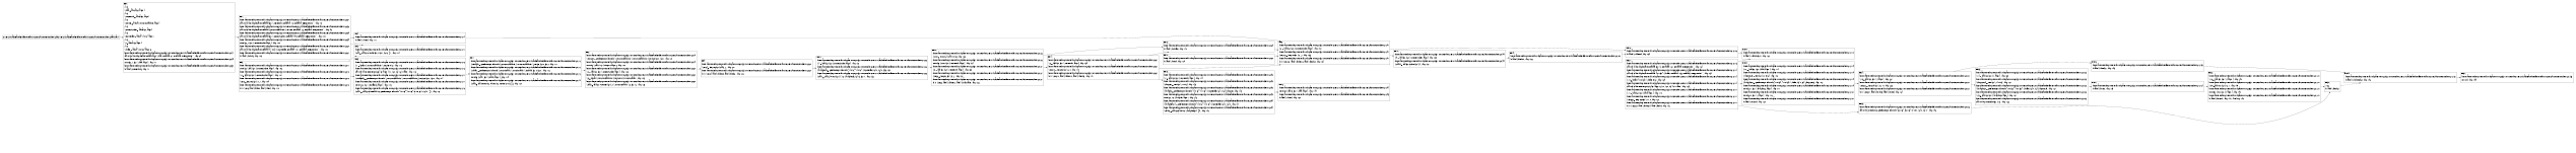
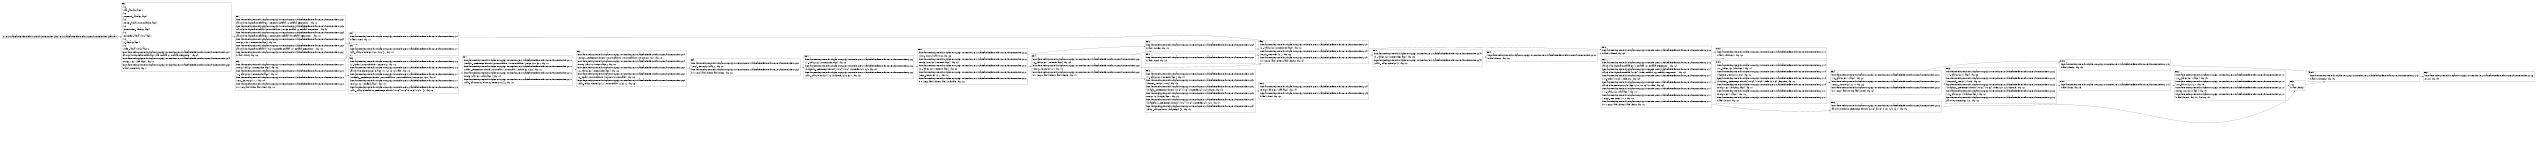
  digraph {
    rankdir=LR
    node [shape=record]
    n1 [label="{CWE121_Stack_Based_Buffer_Overflow__CWE129_connect_socket_16_ll_CWE121_Stack_Based_Buffer_Overflow__CWE129_connect_socket_16_bad_start}"]
    n2 [label="{BB0:\l\l/:415\l\n  %data = alloca i32, align 4\l\n/:415\l\n  %recvResult = alloca i32, align 4\l\n/:415\l\n  %service = alloca %struct.sockaddr_in, align 4\l\n/:415\l\n  %connectSocket = alloca i32, align 4\l\n/:415\l\n  %inputBuffer = alloca [14 x i8], align 1\l\n/:415\l\n  %i = alloca i32, align 4\l\n/:415\l\n  %buffer = alloca [10 x i32], align 16\l\n/home/raoxue/Desktop/MemVerif/workspace/000_062_531/source_code/CWE121_Stack_Based_Buffer_Overflow__CWE129_connect_socket_16.c:47\l\n  call void @llvm.dbg.declare(metadata i32* %data, metadata !67, metadata !DIExpression()), !dbg !69\l\n/home/raoxue/Desktop/MemVerif/workspace/000_062_531/source_code/CWE121_Stack_Based_Buffer_Overflow__CWE129_connect_socket_16.c:49\l\n  store i32 -1, i32* %data, align 4, !dbg !70\l\n/home/raoxue/Desktop/MemVerif/workspace/000_062_531/source_code/CWE121_Stack_Based_Buffer_Overflow__CWE129_connect_socket_16.c:50\l\n  br label %connect.body, !dbg !71\l\n}"]
    n3 [label="{BB1:\l\l/home/raoxue/Desktop/MemVerif/workspace/000_062_531/source_code/CWE121_Stack_Based_Buffer_Overflow__CWE129_connect_socket_16.c:57\l\n  call void @llvm.dbg.declare(metadata i32* %recvResult, metadata !72, metadata !DIExpression()), !dbg !75\l\n/home/raoxue/Desktop/MemVerif/workspace/000_062_531/source_code/CWE121_Stack_Based_Buffer_Overflow__CWE129_connect_socket_16.c:58\l\n  call void @llvm.dbg.declare(metadata %struct.sockaddr_in* %service, metadata !76, metadata !DIExpression()), !dbg !98\l\n/home/raoxue/Desktop/MemVerif/workspace/000_062_531/source_code/CWE121_Stack_Based_Buffer_Overflow__CWE129_connect_socket_16.c:59\l\n  call void @llvm.dbg.declare(metadata i32* %connectSocket, metadata !99, metadata !DIExpression()), !dbg !100\l\n/home/raoxue/Desktop/MemVerif/workspace/000_062_531/source_code/CWE121_Stack_Based_Buffer_Overflow__CWE129_connect_socket_16.c:59\l\n  store i32 -1, i32* %connectSocket, align 4, !dbg !100\l\n/home/raoxue/Desktop/MemVerif/workspace/000_062_531/source_code/CWE121_Stack_Based_Buffer_Overflow__CWE129_connect_socket_16.c:60\l\n  call void @llvm.dbg.declare(metadata [14 x i8]* %inputBuffer, metadata !101, metadata !DIExpression()), !dbg !102\l\n/home/raoxue/Desktop/MemVerif/workspace/000_062_531/source_code/CWE121_Stack_Based_Buffer_Overflow__CWE129_connect_socket_16.c:61\l\n  br label %do.body, !dbg !103\l\n}"]
    n4 [label="{BB2:\l\l/home/raoxue/Desktop/MemVerif/workspace/000_062_531/source_code/CWE121_Stack_Based_Buffer_Overflow__CWE129_connect_socket_16.c:71\l\n  %call = call i32 @socket(i32 2, i32 1, i32 6) #7, !dbg !104\l\n}"]
    n5 [label="{BB3:\l\l/home/raoxue/Desktop/MemVerif/workspace/000_062_531/source_code/CWE121_Stack_Based_Buffer_Overflow__CWE129_connect_socket_16.c:71\l\n  store i32 %call, i32* %connectSocket, align 4, !dbg !106\l\n/home/raoxue/Desktop/MemVerif/workspace/000_062_531/source_code/CWE121_Stack_Based_Buffer_Overflow__CWE129_connect_socket_16.c:72\l\n  %0 = load i32, i32* %connectSocket, align 4, !dbg !107\l\n/home/raoxue/Desktop/MemVerif/workspace/000_062_531/source_code/CWE121_Stack_Based_Buffer_Overflow__CWE129_connect_socket_16.c:72\l\n  %cmp = icmp eq i32 %0, -1, !dbg !109\l\n/home/raoxue/Desktop/MemVerif/workspace/000_062_531/source_code/CWE121_Stack_Based_Buffer_Overflow__CWE129_connect_socket_16.c:72\l\n  br i1 %cmp, label %if.then, label %if.end, !dbg !110\l\n}"]
    n6 [label="{BB4:\l\l/home/raoxue/Desktop/MemVerif/workspace/000_062_531/source_code/CWE121_Stack_Based_Buffer_Overflow__CWE129_connect_socket_16.c:74\l\n  br label %do.end, !dbg !111\l\n}"]
    n7 [label="{BB5:\l\l/home/raoxue/Desktop/MemVerif/workspace/000_062_531/source_code/CWE121_Stack_Based_Buffer_Overflow__CWE129_connect_socket_16.c:76\l\n  %1 = bitcast %struct.sockaddr_in* %service to i8*, !dbg !113\l\n/home/raoxue/Desktop/MemVerif/workspace/000_062_531/source_code/CWE121_Stack_Based_Buffer_Overflow__CWE129_connect_socket_16.c:76\l\n  call void @llvm.memset.p0i8.i64(i8* align 4 %1, i8 0, i64 16, i1 false), !dbg !113\l\n/home/raoxue/Desktop/MemVerif/workspace/000_062_531/source_code/CWE121_Stack_Based_Buffer_Overflow__CWE129_connect_socket_16.c:77\l\n  %sin_family = getelementptr inbounds %struct.sockaddr_in, %struct.sockaddr_in* %service, i32 0, i32 0, !dbg !114\l\n/home/raoxue/Desktop/MemVerif/workspace/000_062_531/source_code/CWE121_Stack_Based_Buffer_Overflow__CWE129_connect_socket_16.c:77\l\n  store i16 2, i16* %sin_family, align 4, !dbg !115\l\n/home/raoxue/Desktop/MemVerif/workspace/000_062_531/source_code/CWE121_Stack_Based_Buffer_Overflow__CWE129_connect_socket_16.c:78\l\n  %call1 = call i32 @inet_addr(i8* getelementptr inbounds ([10 x i8], [10 x i8]* @.str, i64 0, i64 0)) #7, !dbg !116\l\n}"]
    n8 [label="{BB6:\l\l/home/raoxue/Desktop/MemVerif/workspace/000_062_531/source_code/CWE121_Stack_Based_Buffer_Overflow__CWE129_connect_socket_16.c:97\l\n  %8 = load i32, i32* %connectSocket, align 4, !dbg !151\l\n/home/raoxue/Desktop/MemVerif/workspace/000_062_531/source_code/CWE121_Stack_Based_Buffer_Overflow__CWE129_connect_socket_16.c:97\l\n  %cmp16 = icmp ne i32 %8, -1, !dbg !153\l\n/home/raoxue/Desktop/MemVerif/workspace/000_062_531/source_code/CWE121_Stack_Based_Buffer_Overflow__CWE129_connect_socket_16.c:97\l\n  br i1 %cmp16, label %if.then18, label %if.end20, !dbg !154\l\n}"]
    n9 [label="{BB7:\l\l/home/raoxue/Desktop/MemVerif/workspace/000_062_531/source_code/CWE121_Stack_Based_Buffer_Overflow__CWE129_connect_socket_16.c:78\l\n  %sin_addr = getelementptr inbounds %struct.sockaddr_in, %struct.sockaddr_in* %service, i32 0, i32 2, !dbg !117\l\n/home/raoxue/Desktop/MemVerif/workspace/000_062_531/source_code/CWE121_Stack_Based_Buffer_Overflow__CWE129_connect_socket_16.c:78\l\n  %s_addr = getelementptr inbounds %struct.in_addr, %struct.in_addr* %sin_addr, i32 0, i32 0, !dbg !118\l\n/home/raoxue/Desktop/MemVerif/workspace/000_062_531/source_code/CWE121_Stack_Based_Buffer_Overflow__CWE129_connect_socket_16.c:78\l\n  store i32 %call1, i32* %s_addr, align 4, !dbg !119\l\n/home/raoxue/Desktop/MemVerif/workspace/000_062_531/source_code/CWE121_Stack_Based_Buffer_Overflow__CWE129_connect_socket_16.c:79\l\n  %call2 = call zeroext i16 @htons(i16 zeroext 27015) #8, !dbg !120\l\n}"]
    n10 [label="{BB17:\l\l/home/raoxue/Desktop/MemVerif/workspace/000_062_531/source_code/CWE121_Stack_Based_Buffer_Overflow__CWE129_connect_socket_16.c:99\l\n  %9 = load i32, i32* %connectSocket, align 4, !dbg !155\l\n/home/raoxue/Desktop/MemVerif/workspace/000_062_531/source_code/CWE121_Stack_Based_Buffer_Overflow__CWE129_connect_socket_16.c:99\l\n  %call19 = call i32 @close(i32 %9), !dbg !157\l\n}"]
    n11 [label="{BB18:\l\l/home/raoxue/Desktop/MemVerif/workspace/000_062_531/source_code/CWE121_Stack_Based_Buffer_Overflow__CWE129_connect_socket_16.c:108\l\n  br label %while.end, !dbg !159\l\n}"]
    n12 [label="{BB8:\l\l/home/raoxue/Desktop/MemVerif/workspace/000_062_531/source_code/CWE121_Stack_Based_Buffer_Overflow__CWE129_connect_socket_16.c:79\l\n  %sin_port = getelementptr inbounds %struct.sockaddr_in, %struct.sockaddr_in* %service, i32 0, i32 1, !dbg !121\l\n/home/raoxue/Desktop/MemVerif/workspace/000_062_531/source_code/CWE121_Stack_Based_Buffer_Overflow__CWE129_connect_socket_16.c:79\l\n  store i16 %call2, i16* %sin_port, align 2, !dbg !122\l\n/home/raoxue/Desktop/MemVerif/workspace/000_062_531/source_code/CWE121_Stack_Based_Buffer_Overflow__CWE129_connect_socket_16.c:80\l\n  %2 = load i32, i32* %connectSocket, align 4, !dbg !123\l\n/home/raoxue/Desktop/MemVerif/workspace/000_062_531/source_code/CWE121_Stack_Based_Buffer_Overflow__CWE129_connect_socket_16.c:80\l\n  %3 = bitcast %struct.sockaddr_in* %service to %struct.sockaddr*, !dbg !125\l\n/home/raoxue/Desktop/MemVerif/workspace/000_062_531/source_code/CWE121_Stack_Based_Buffer_Overflow__CWE129_connect_socket_16.c:80\l\n  %call3 = call i32 @connect(i32 %2, %struct.sockaddr* %3, i32 16), !dbg !126\l\n}"]
    n13 [label="{BB19:\l\l/home/raoxue/Desktop/MemVerif/workspace/000_062_531/source_code/CWE121_Stack_Based_Buffer_Overflow__CWE129_connect_socket_16.c:100\l\n  br label %if.end20, !dbg !158\l\n}"]
    n14 [label="{BB20:\l\l/home/raoxue/Desktop/MemVerif/workspace/000_062_531/source_code/CWE121_Stack_Based_Buffer_Overflow__CWE129_connect_socket_16.c:110\l\n  br label %while.body21, !dbg !160\l\n}"]
    n15 [label="{BB9:\l\l/home/raoxue/Desktop/MemVerif/workspace/000_062_531/source_code/CWE121_Stack_Based_Buffer_Overflow__CWE129_connect_socket_16.c:80\l\n  %cmp4 = icmp eq i32 %call3, -1, !dbg !127\l\n/home/raoxue/Desktop/MemVerif/workspace/000_062_531/source_code/CWE121_Stack_Based_Buffer_Overflow__CWE129_connect_socket_16.c:80\l\n  br i1 %cmp4, label %if.then5, label %if.end6, !dbg !128\l\n}"]
    n16 [label="{BB11:\l\l/home/raoxue/Desktop/MemVerif/workspace/000_062_531/source_code/CWE121_Stack_Based_Buffer_Overflow__CWE129_connect_socket_16.c:86\l\n  %4 = load i32, i32* %connectSocket, align 4, !dbg !131\l\n/home/raoxue/Desktop/MemVerif/workspace/000_062_531/source_code/CWE121_Stack_Based_Buffer_Overflow__CWE129_connect_socket_16.c:86\l\n  %arraydecay = getelementptr inbounds [14 x i8], [14 x i8]* %inputBuffer, i64 0, i64 0, !dbg !132\l\n/home/raoxue/Desktop/MemVerif/workspace/000_062_531/source_code/CWE121_Stack_Based_Buffer_Overflow__CWE129_connect_socket_16.c:86\l\n  %call7 = call i64 @recv(i32 %4, i8* %arraydecay, i64 13, i32 0), !dbg !133\l\n}"]
    n17 [label="{BB10:\l\l/home/raoxue/Desktop/MemVerif/workspace/000_062_531/source_code/CWE121_Stack_Based_Buffer_Overflow__CWE129_connect_socket_16.c:82\l\n  br label %do.end, !dbg !129\l\n}"]
    n18 [label="{BB12:\l\l/home/raoxue/Desktop/MemVerif/workspace/000_062_531/source_code/CWE121_Stack_Based_Buffer_Overflow__CWE129_connect_socket_16.c:86\l\n  %conv = trunc i64 %call7 to i32, !dbg !133\l\n/home/raoxue/Desktop/MemVerif/workspace/000_062_531/source_code/CWE121_Stack_Based_Buffer_Overflow__CWE129_connect_socket_16.c:86\l\n  store i32 %conv, i32* %recvResult, align 4, !dbg !134\l\n/home/raoxue/Desktop/MemVerif/workspace/000_062_531/source_code/CWE121_Stack_Based_Buffer_Overflow__CWE129_connect_socket_16.c:87\l\n  %5 = load i32, i32* %recvResult, align 4, !dbg !135\l\n/home/raoxue/Desktop/MemVerif/workspace/000_062_531/source_code/CWE121_Stack_Based_Buffer_Overflow__CWE129_connect_socket_16.c:87\l\n  %cmp8 = icmp eq i32 %5, -1, !dbg !137\l\n/home/raoxue/Desktop/MemVerif/workspace/000_062_531/source_code/CWE121_Stack_Based_Buffer_Overflow__CWE129_connect_socket_16.c:87\l\n  br i1 %cmp8, label %if.then12, label %lor.lhs.false, !dbg !138\l\n}"]
    n19 [label="{BB13:\l\l/home/raoxue/Desktop/MemVerif/workspace/000_062_531/source_code/CWE121_Stack_Based_Buffer_Overflow__CWE129_connect_socket_16.c:89\l\n  br label %do.buffer, !dbg !142\l\n}"]
    n20 [label="{BB14:\l\l/home/raoxue/Desktop/MemVerif/workspace/000_062_531/source_code/CWE121_Stack_Based_Buffer_Overflow__CWE129_connect_socket_16.c:87\l\n  %6 = load i32, i32* %recvResult, align 4, !dbg !139\l\n/home/raoxue/Desktop/MemVerif/workspace/000_062_531/source_code/CWE121_Stack_Based_Buffer_Overflow__CWE129_connect_socket_16.c:87\l\n  %cmp10 = icmp eq i32 %6, 0, !dbg !140\l\n/home/raoxue/Desktop/MemVerif/workspace/000_062_531/source_code/CWE121_Stack_Based_Buffer_Overflow__CWE129_connect_socket_16.c:87\l\n  br i1 %cmp10, label %if.then12, label %if.end13, !dbg !141\l\n}"]
    n21 [label="{BB15:\l\l/home/raoxue/Desktop/MemVerif/workspace/000_062_531/source_code/CWE121_Stack_Based_Buffer_Overflow__CWE129_connect_socket_16.c:92\l\n  %7 = load i32, i32* %recvResult, align 4, !dbg !144\l\n/home/raoxue/Desktop/MemVerif/workspace/000_062_531/source_code/CWE121_Stack_Based_Buffer_Overflow__CWE129_connect_socket_16.c:92\l\n  %idxprom = sext i32 %7 to i64, !dbg !145\l\n/home/raoxue/Desktop/MemVerif/workspace/000_062_531/source_code/CWE121_Stack_Based_Buffer_Overflow__CWE129_connect_socket_16.c:92\l\n  %arrayidx = getelementptr inbounds [14 x i8], [14 x i8]* %inputBuffer, i64 0, i64 %idxprom, !dbg !145\l\n/home/raoxue/Desktop/MemVerif/workspace/000_062_531/source_code/CWE121_Stack_Based_Buffer_Overflow__CWE129_connect_socket_16.c:92\l\n  store i8 0, i8* %arrayidx, align 1, !dbg !146\l\n/home/raoxue/Desktop/MemVerif/workspace/000_062_531/source_code/CWE121_Stack_Based_Buffer_Overflow__CWE129_connect_socket_16.c:94\l\n  %arraydecay14 = getelementptr inbounds [14 x i8], [14 x i8]* %inputBuffer, i64 0, i64 0, !dbg !147\l\n/home/raoxue/Desktop/MemVerif/workspace/000_062_531/source_code/CWE121_Stack_Based_Buffer_Overflow__CWE129_connect_socket_16.c:94\l\n  %call15 = call i32 @atoi(i8* %arraydecay14) #9, !dbg !148\l\n}"]
    n22 [label="{BB16:\l\l/home/raoxue/Desktop/MemVerif/workspace/000_062_531/source_code/CWE121_Stack_Based_Buffer_Overflow__CWE129_connect_socket_16.c:94\l\n  store i32 %call15, i32* %data, align 4, !dbg !149\l\n/home/raoxue/Desktop/MemVerif/workspace/000_062_531/source_code/CWE121_Stack_Based_Buffer_Overflow__CWE129_connect_socket_16.c:95\l\n  br label %do.end, !dbg !150\l\n}"]
    n23 [label="{BB21:\l\l/home/raoxue/Desktop/MemVerif/workspace/000_062_531/source_code/CWE121_Stack_Based_Buffer_Overflow__CWE129_connect_socket_16.c:113\l\n  call void @llvm.dbg.declare(metadata i32* %i, metadata !161, metadata !DIExpression()), !dbg !164\l\n/home/raoxue/Desktop/MemVerif/workspace/000_062_531/source_code/CWE121_Stack_Based_Buffer_Overflow__CWE129_connect_socket_16.c:114\l\n  call void @llvm.dbg.declare(metadata [10 x i32]* %buffer, metadata !165, metadata !DIExpression()), !dbg !169\l\n/home/raoxue/Desktop/MemVerif/workspace/000_062_531/source_code/CWE121_Stack_Based_Buffer_Overflow__CWE129_connect_socket_16.c:114\l\n  %10 = bitcast [10 x i32]* %buffer to i8*, !dbg !169\l\n/home/raoxue/Desktop/MemVerif/workspace/000_062_531/source_code/CWE121_Stack_Based_Buffer_Overflow__CWE129_connect_socket_16.c:114\l\n  call void @llvm.memset.p0i8.i64(i8* align 16 %10, i8 0, i64 40, i1 false), !dbg !169\l\n/home/raoxue/Desktop/MemVerif/workspace/000_062_531/source_code/CWE121_Stack_Based_Buffer_Overflow__CWE129_connect_socket_16.c:117\l\n  %11 = load i32, i32* %data, align 4, !dbg !170\l\n/home/raoxue/Desktop/MemVerif/workspace/000_062_531/source_code/CWE121_Stack_Based_Buffer_Overflow__CWE129_connect_socket_16.c:117\l\n  %cmp22 = icmp sge i32 %11, 0, !dbg !172\l\n/home/raoxue/Desktop/MemVerif/workspace/000_062_531/source_code/CWE121_Stack_Based_Buffer_Overflow__CWE129_connect_socket_16.c:117\l\n  br i1 %cmp22, label %if.then24, label %if.else, !dbg !173\l\n}"]
    n24 [label="{BB22:\l\l/home/raoxue/Desktop/MemVerif/workspace/000_062_531/source_code/CWE121_Stack_Based_Buffer_Overflow__CWE129_connect_socket_16.c:119\l\n  %12 = load i32, i32* %data, align 4, !dbg !174\l\n/home/raoxue/Desktop/MemVerif/workspace/000_062_531/source_code/CWE121_Stack_Based_Buffer_Overflow__CWE129_connect_socket_16.c:119\l\n  %idxprom25 = sext i32 %12 to i64, !dbg !176\l\n/home/raoxue/Desktop/MemVerif/workspace/000_062_531/source_code/CWE121_Stack_Based_Buffer_Overflow__CWE129_connect_socket_16.c:119\l\n  %arrayidx26 = getelementptr inbounds [10 x i32], [10 x i32]* %buffer, i64 0, i64 %idxprom25, !dbg !176\l\n/home/raoxue/Desktop/MemVerif/workspace/000_062_531/source_code/CWE121_Stack_Based_Buffer_Overflow__CWE129_connect_socket_16.c:119\l\n  store i32 1, i32* %arrayidx26, align 4, !dbg !177\l\n/home/raoxue/Desktop/MemVerif/workspace/000_062_531/source_code/CWE121_Stack_Based_Buffer_Overflow__CWE129_connect_socket_16.c:121\l\n  store i32 0, i32* %i, align 4, !dbg !178\l\n/home/raoxue/Desktop/MemVerif/workspace/000_062_531/source_code/CWE121_Stack_Based_Buffer_Overflow__CWE129_connect_socket_16.c:121\l\n  br label %for.cond, !dbg !180\l\n}"]
    n25 [label="{BB23:\l\l/home/raoxue/Desktop/MemVerif/workspace/000_062_531/source_code/CWE121_Stack_Based_Buffer_Overflow__CWE129_connect_socket_16.c:128\l\n  call void @printLine(i8* getelementptr inbounds ([32 x i8], [32 x i8]* @.str.1, i64 0, i64 0)), !dbg !196\l\n}"]
    n26 [label="{BB24:\l\l/home/raoxue/Desktop/MemVerif/workspace/000_062_531/source_code/CWE121_Stack_Based_Buffer_Overflow__CWE129_connect_socket_16.c:121\l\n  %13 = load i32, i32* %i, align 4, !dbg !181\l\n/home/raoxue/Desktop/MemVerif/workspace/000_062_531/source_code/CWE121_Stack_Based_Buffer_Overflow__CWE129_connect_socket_16.c:121\l\n  %cmp27 = icmp slt i32 %13, 10, !dbg !183\l\n/home/raoxue/Desktop/MemVerif/workspace/000_062_531/source_code/CWE121_Stack_Based_Buffer_Overflow__CWE129_connect_socket_16.c:121\l\n  br i1 %cmp27, label %for.body, label %for.end, !dbg !184\l\n}"]
    n27 [label="{BB30:\l\l/:128\l\n  br label %if.end31\l\n}"]
    n28 [label="{BB25:\l\l/home/raoxue/Desktop/MemVerif/workspace/000_062_531/source_code/CWE121_Stack_Based_Buffer_Overflow__CWE129_connect_socket_16.c:123\l\n  %14 = load i32, i32* %i, align 4, !dbg !185\l\n/home/raoxue/Desktop/MemVerif/workspace/000_062_531/source_code/CWE121_Stack_Based_Buffer_Overflow__CWE129_connect_socket_16.c:123\l\n  %idxprom29 = sext i32 %14 to i64, !dbg !187\l\n/home/raoxue/Desktop/MemVerif/workspace/000_062_531/source_code/CWE121_Stack_Based_Buffer_Overflow__CWE129_connect_socket_16.c:123\l\n  %arrayidx30 = getelementptr inbounds [10 x i32], [10 x i32]* %buffer, i64 0, i64 %idxprom29, !dbg !187\l\n/home/raoxue/Desktop/MemVerif/workspace/000_062_531/source_code/CWE121_Stack_Based_Buffer_Overflow__CWE129_connect_socket_16.c:123\l\n  %15 = load i32, i32* %arrayidx30, align 4, !dbg !187\l\n/home/raoxue/Desktop/MemVerif/workspace/000_062_531/source_code/CWE121_Stack_Based_Buffer_Overflow__CWE129_connect_socket_16.c:123\l\n  call void @printIntLine(i32 %15), !dbg !188\l\n}"]
    n29 [label="{BB26:\l\l/home/raoxue/Desktop/MemVerif/workspace/000_062_531/source_code/CWE121_Stack_Based_Buffer_Overflow__CWE129_connect_socket_16.c:125\l\n  br label %if.end31, !dbg !195\l\n}"]
    n30 [label="{BB29:\l\l/home/raoxue/Desktop/MemVerif/workspace/000_062_531/source_code/CWE121_Stack_Based_Buffer_Overflow__CWE129_connect_socket_16.c:131\l\n  br label %while.end32, !dbg !198\l\n}"]
    n31 [label="{BB27:\l\l/home/raoxue/Desktop/MemVerif/workspace/000_062_531/source_code/CWE121_Stack_Based_Buffer_Overflow__CWE129_connect_socket_16.c:124\l\n  br label %for.inc, !dbg !189\l\n}"]
    n32 [label="{BB28:\l\l/home/raoxue/Desktop/MemVerif/workspace/000_062_531/source_code/CWE121_Stack_Based_Buffer_Overflow__CWE129_connect_socket_16.c:121\l\n  %16 = load i32, i32* %i, align 4, !dbg !190\l\n/home/raoxue/Desktop/MemVerif/workspace/000_062_531/source_code/CWE121_Stack_Based_Buffer_Overflow__CWE129_connect_socket_16.c:121\l\n  %inc = add nsw i32 %16, 1, !dbg !190\l\n/home/raoxue/Desktop/MemVerif/workspace/000_062_531/source_code/CWE121_Stack_Based_Buffer_Overflow__CWE129_connect_socket_16.c:121\l\n  store i32 %inc, i32* %i, align 4, !dbg !190\l\n/home/raoxue/Desktop/MemVerif/workspace/000_062_531/source_code/CWE121_Stack_Based_Buffer_Overflow__CWE129_connect_socket_16.c:121\l\n  br label %for.cond, !dbg !191, !llvm.loop !192\l\n}"]
    n33 [label="{BB31:\l\l/home/raoxue/Desktop/MemVerif/workspace/000_062_531/source_code/CWE121_Stack_Based_Buffer_Overflow__CWE129_connect_socket_16.c:133\l\n  ret void, !dbg !199\l\n}"]
    n1 -> n2
    n2 -> n3
    n3 -> n4
    n5 -> n4
-   n3 -> n6
+   n5 -> n6
    n5 -> n7
    n6 -> n8
    n7 -> n9
    n8 -> n10
    n8 -> n11
    n9 -> n12
    n10 -> n13
    n11 -> n14
    n12 -> n15
    n13 -> n11
    n15 -> n16
    n16 -> n18
    n17 -> n8
    n18 -> n19
    n18 -> n20
    n19 -> n8
    n20 -> n8
    n20 -> n19
    n20 -> n21
    n21 -> n22
    n23 -> n14
    n23 -> n24
    n23 -> n25
    n24 -> n26
    n25 -> n27
    n26 -> n28
    n26 -> n29
    n27 -> n30
    n28 -> n31
    n29 -> n30
    n30 -> n33
    n31 -> n32
    n32 -> n27
  }
